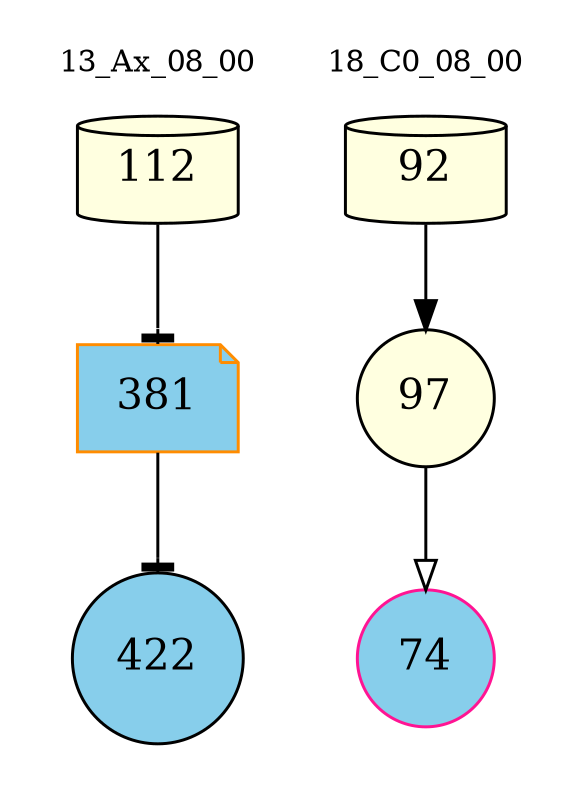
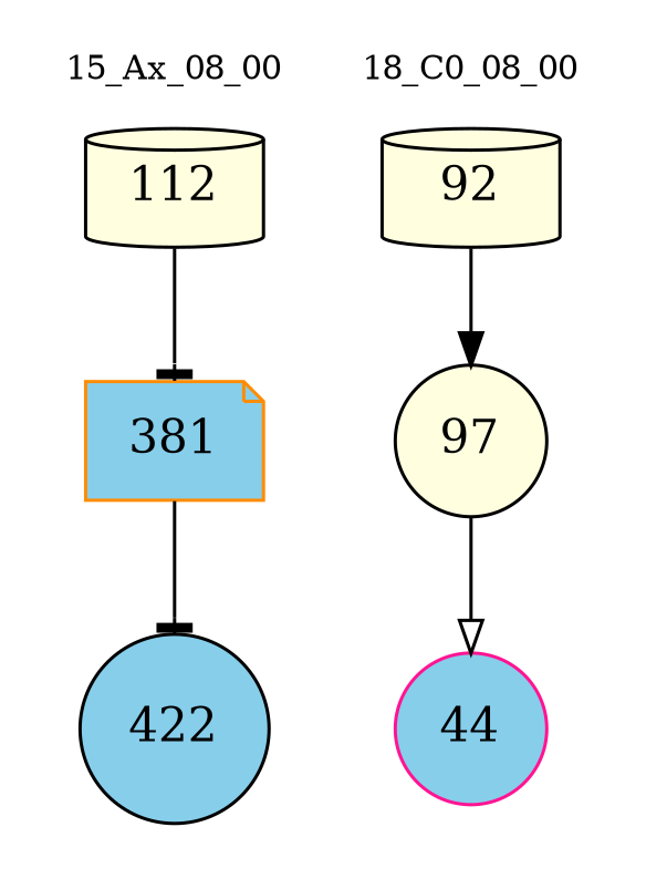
  digraph {
    node [color=black fillcolor=lightyellow shape=circle style=filled]
    edge [arrowhead=tee color=black]
    n1 [label=112 shape=cylinder]
    n2 [color=darkorange fillcolor=skyblue label=381 shape=note]
    n3 [fillcolor=skyblue label=422]
    n4 [label=92 shape=cylinder]
    n5 [label=97]
-   n6 [color=deeppink fillcolor=skyblue label=74]
+   n6 [color=deeppink fillcolor=skyblue label=44]
    subgraph cluster_1 {
      color=white
      fontsize=10
-     label="13_Ax_08_00"
+     label="15_Ax_08_00"
      n1
      n2
      n3
    }
    subgraph cluster_2 {
      color=white
      fontsize=10
      label="18_C0_08_00"
      n4
      n5
      n6
    }
    n1 -> n2
    n2 -> n3
    n4 -> n5 [arrowhead=normal]
    n5 -> n6 [arrowhead=onormal]
  }
